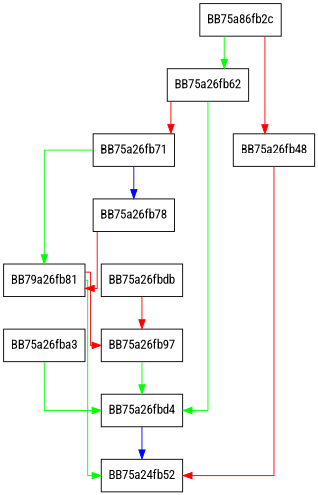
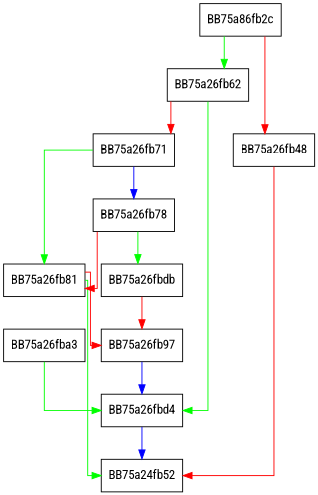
  digraph {
    fontname="Roboto Condensed"
    splines=ortho
    node [fontname="Roboto Condensed" shape=box]
    edge [color=green fontname="Roboto Condensed"]
    n1 [label=BB75a86fb2c]
    BB75a26fb62
    BB75a26fb48
    BB75a26fbd4
    BB75a26fb71
    n6 [label=BB75a24fb52]
-   BB75a26fb81 [label=BB79a26fb81]
+   BB75a26fb81
    BB75a26fb78
    BB75a26fb97
    BB75a26fbdb
    BB75a26fba3
    n1 -> BB75a26fb62
    n1 -> BB75a26fb48 [color=red]
    BB75a26fb62 -> BB75a26fbd4
    BB75a26fb62 -> BB75a26fb71 [color=red]
    BB75a26fb48 -> n6 [color=red]
    BB75a26fbd4 -> n6 [color=blue]
    BB75a26fb71 -> BB75a26fb81
    BB75a26fb71 -> BB75a26fb78 [color=blue]
    BB75a26fb81 -> n6
    BB75a26fb81 -> BB75a26fb97 [color=red]
    BB75a26fb78 -> BB75a26fb81 [color=red]
-   BB75a26fb97 -> BB75a26fbd4
+   BB75a26fb78 -> BB75a26fbdb
+   BB75a26fb97 -> BB75a26fbd4 [color=blue]
    BB75a26fbdb -> BB75a26fb97 [color=red]
    BB75a26fba3 -> BB75a26fbd4
  }
